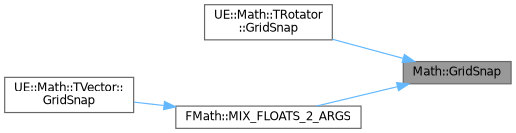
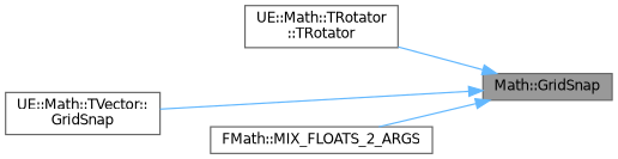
  digraph {
    rankdir=RL
    node [color=grey40 fillcolor=white fontname=Helvetica fontsize=10 shape=box style=filled]
    edge [color=steelblue1 dir=back fontname=Helvetica fontsize=10 labelfontname=Helvetica labelfontsize=10 style=solid]
    n1 [color=gray40 fillcolor=grey60 fontcolor=black height=0.2 label="Math::GridSnap" width=0.4]
-   n2 [height=0.2 label="UE::Math::TRotator\l::GridSnap" width=0.4]
+   n2 [height=0.2 label="UE::Math::TRotator\l::TRotator" width=0.4]
    n3 [height=0.2 label="UE::Math::TVector::\lGridSnap" width=0.4]
    n4 [height=0.2 label="FMath::MIX_FLOATS_2_ARGS" width=0.4]
    n1 -> n2
-   n4 -> n3
+   n1 -> n3
    n1 -> n4
  }
